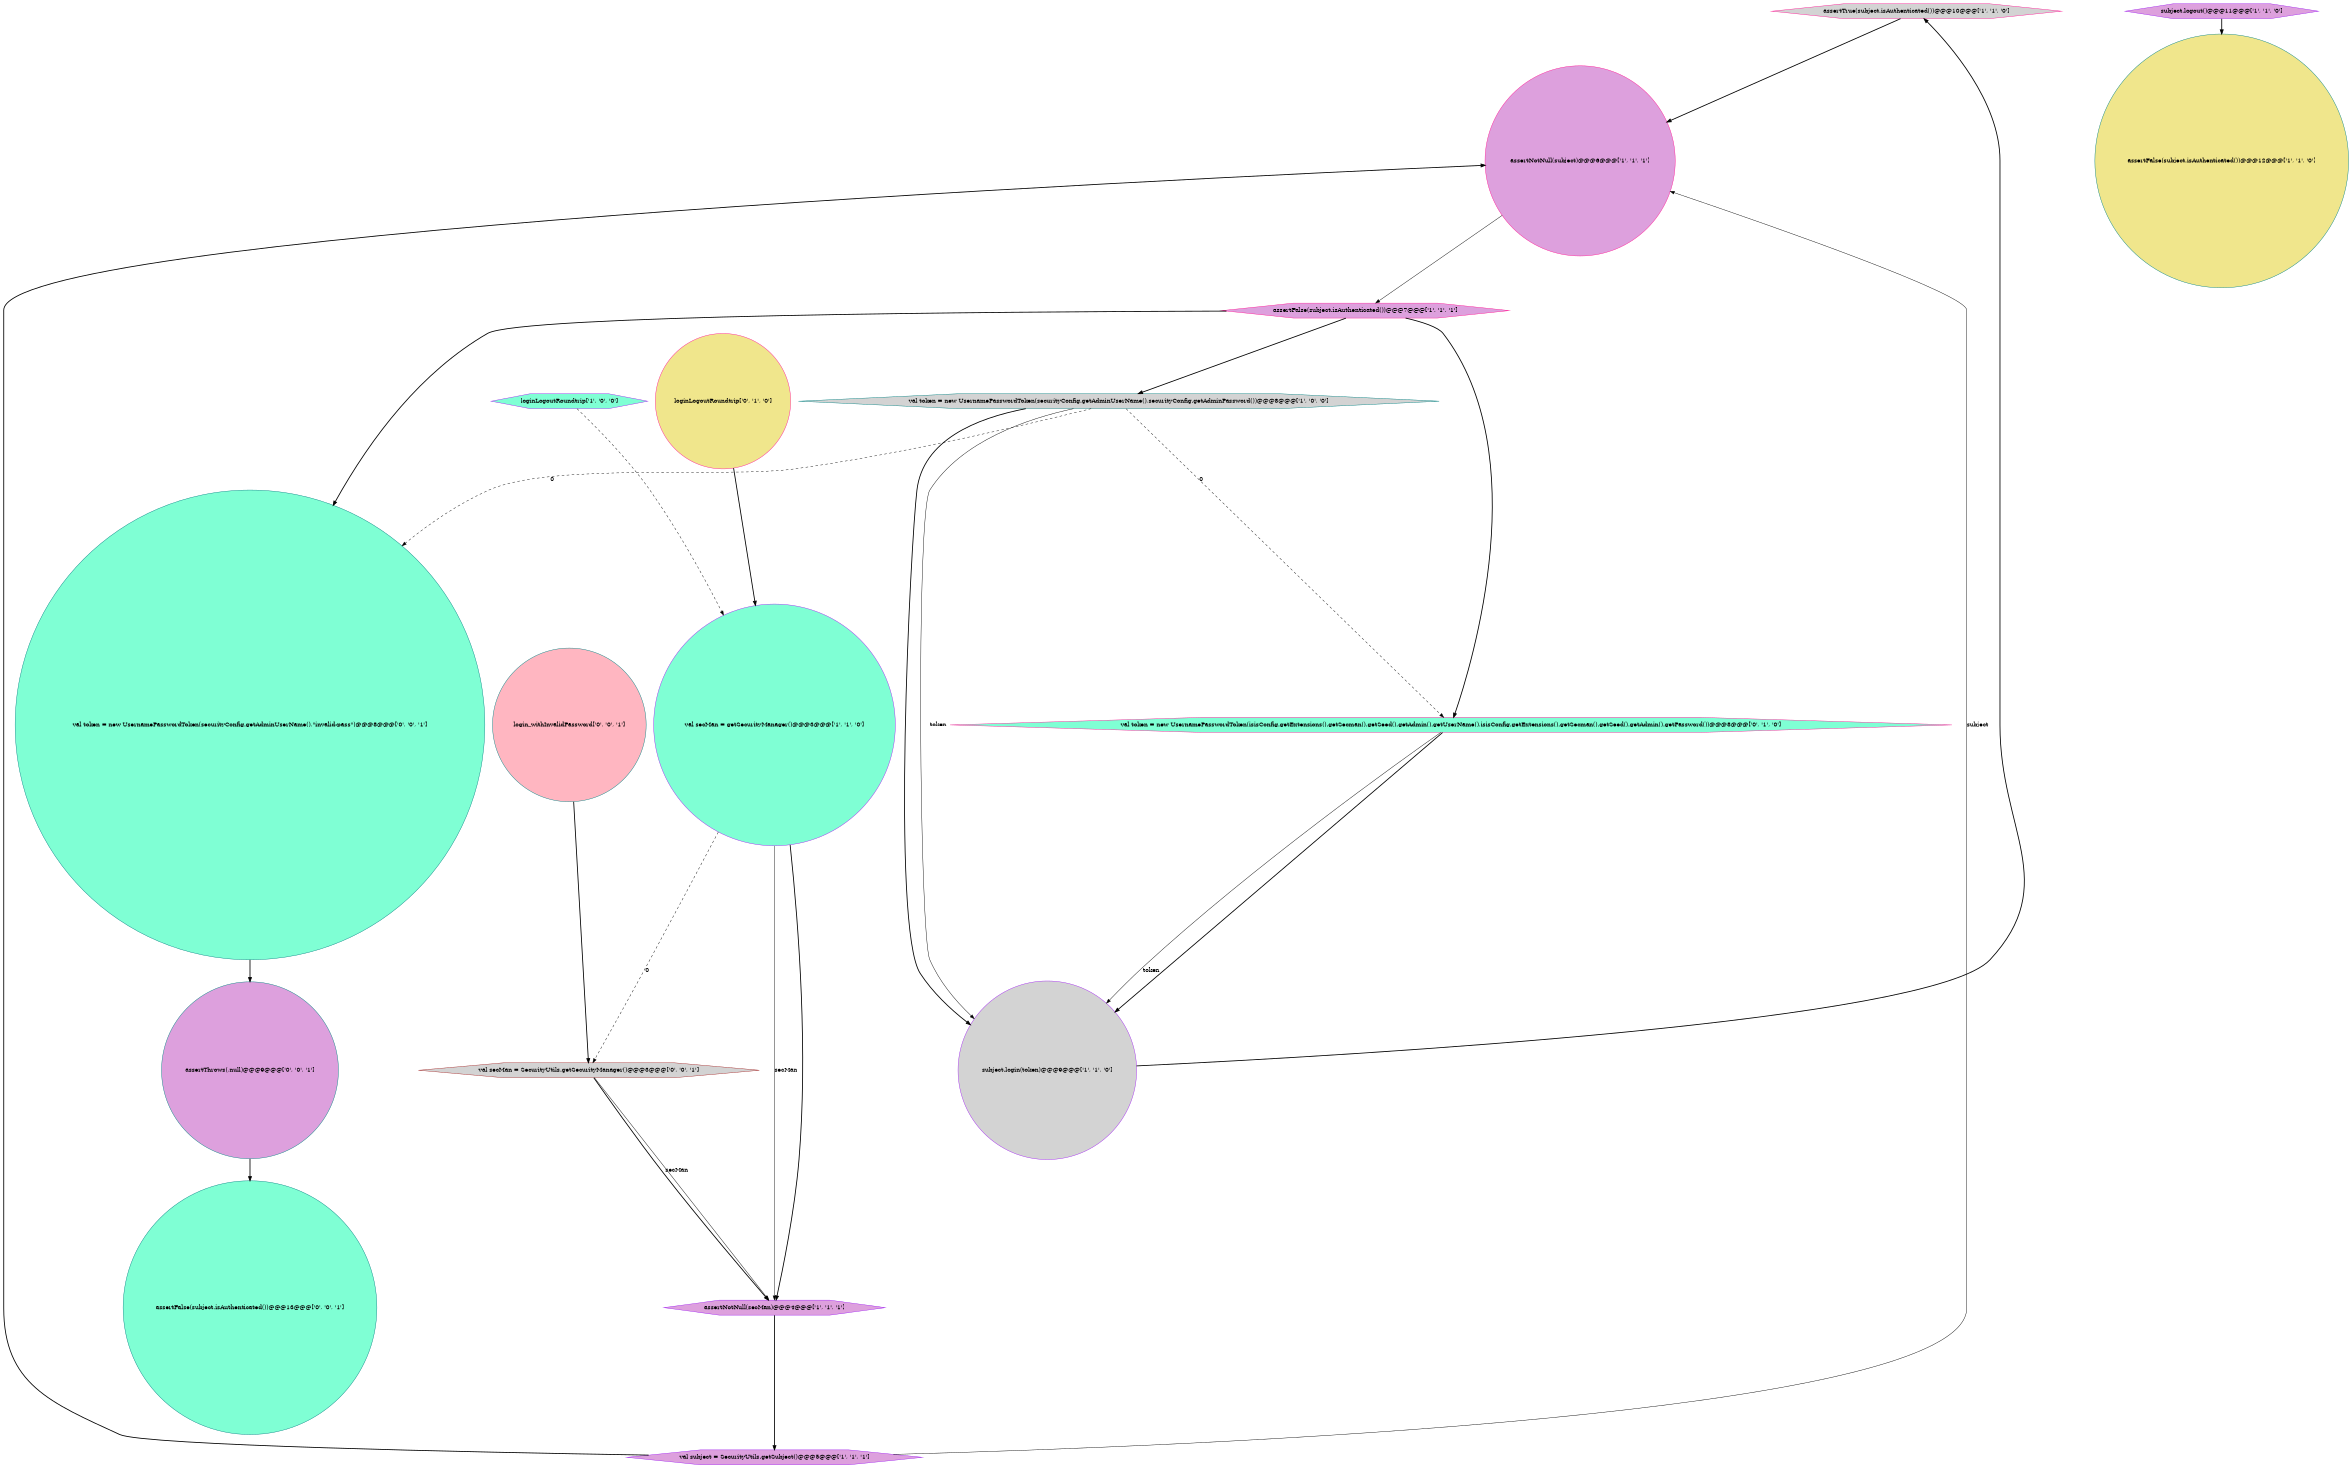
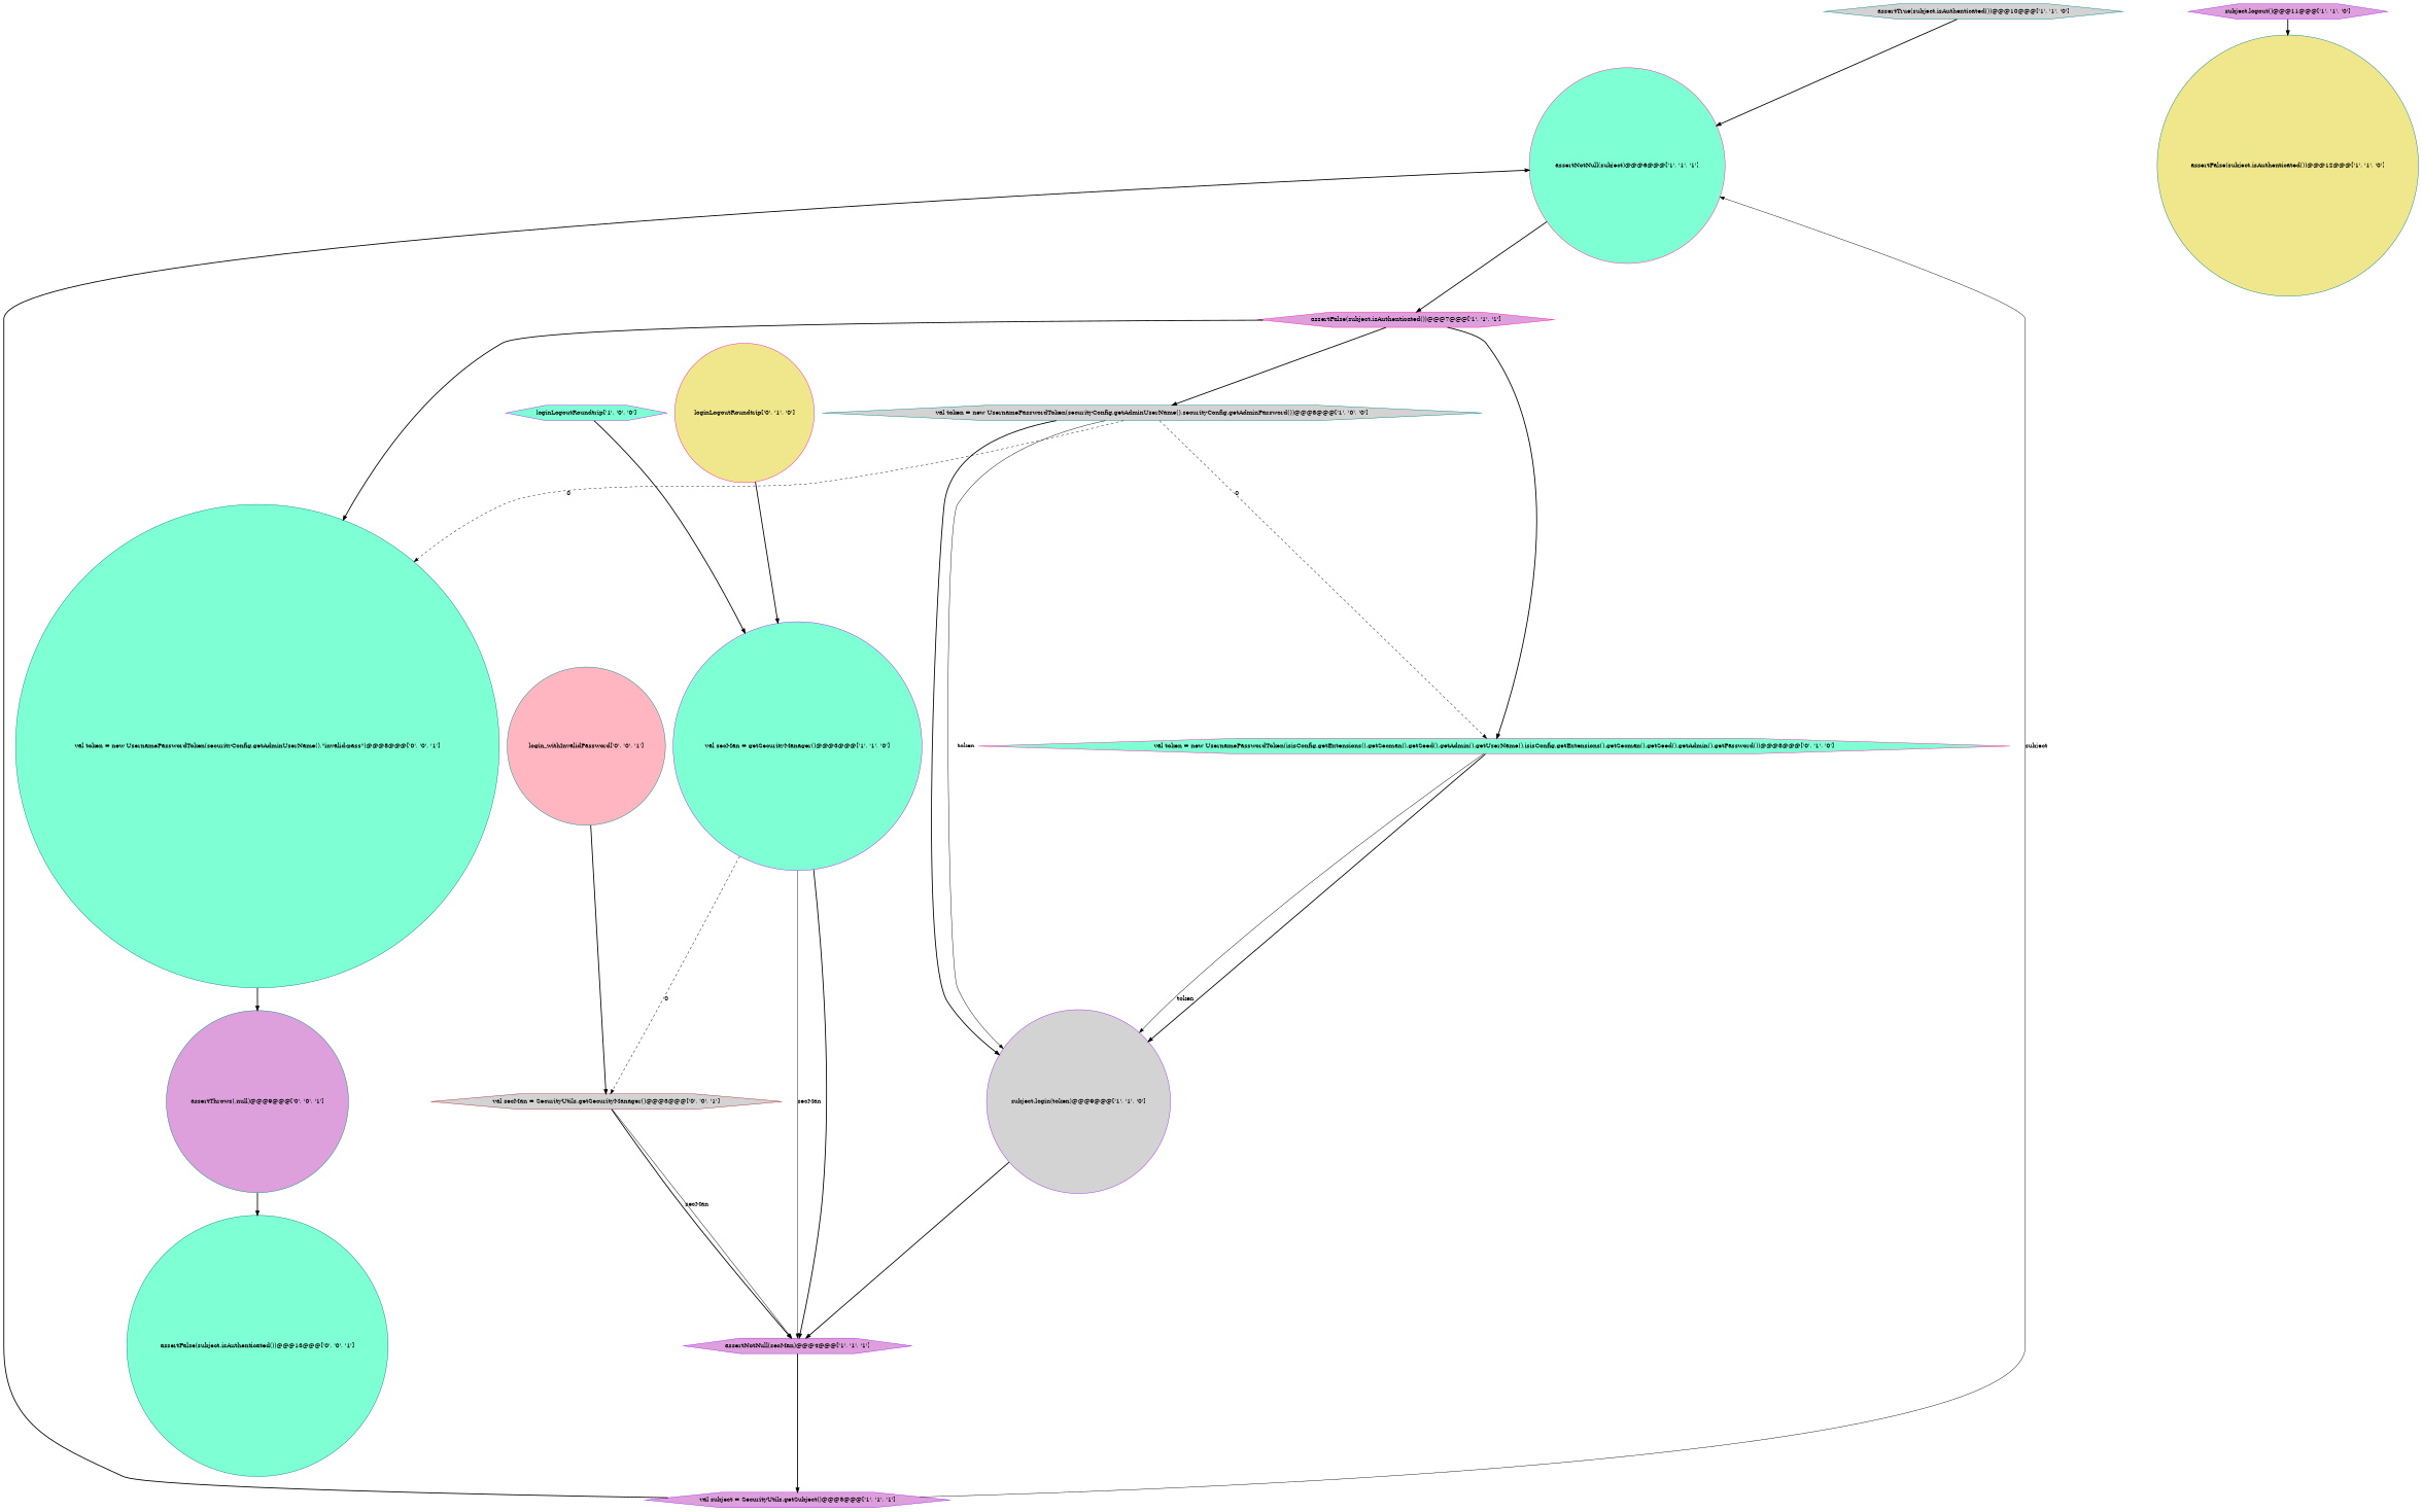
  digraph {
    node [color=purple fillcolor=aquamarine shape=hexagon style=filled]
    edge [style=bold]
-   n1 [color=deeppink fillcolor=lightgrey label="assertTrue(subject.isAuthenticated())@@@10@@@['1', '1', '0']"]
-   n2 [color=deeppink fillcolor=plum label="assertNotNull(subject)@@@6@@@['1', '1', '1']" shape=circle]
+   n1 [color=teal fillcolor=lightgrey label="assertTrue(subject.isAuthenticated())@@@10@@@['1', '1', '0']"]
+   n2 [color=deeppink label="assertNotNull(subject)@@@6@@@['1', '1', '1']" shape=circle]
    n3 [fillcolor=plum label="subject.logout()@@@11@@@['1', '1', '0']"]
    n4 [color=teal fillcolor=khaki label="assertFalse(subject.isAuthenticated())@@@12@@@['1', '1', '0']" shape=circle]
    n5 [color=deeppink label="val token = new UsernamePasswordToken(isisConfig.getExtensions().getSecman().getSeed().getAdmin().getUserName(),isisConfig.getExtensions().getSecman().getSeed().getAdmin().getPassword())@@@8@@@['0', '1', '0']"]
    n6 [fillcolor=lightgrey label="subject.login(token)@@@9@@@['1', '1', '0']" shape=circle]
    n7 [fillcolor=plum label="val subject = SecurityUtils.getSubject()@@@5@@@['1', '1', '1']"]
    n8 [color=deeppink fillcolor=plum label="assertFalse(subject.isAuthenticated())@@@7@@@['1', '1', '1']"]
    n9 [color=teal label="assertFalse(subject.isAuthenticated())@@@13@@@['0', '0', '1']" shape=circle]
    n10 [color=teal label="val token = new UsernamePasswordToken(securityConfig.getAdminUserName(),\"invalid-pass\")@@@8@@@['0', '0', '1']" shape=circle]
    n11 [color=teal fillcolor=lightgrey label="val token = new UsernamePasswordToken(securityConfig.getAdminUserName(),securityConfig.getAdminPassword())@@@8@@@['1', '0', '0']"]
    n12 [color=teal fillcolor=plum label="assertThrows(,null)@@@9@@@['0', '0', '1']" shape=circle]
    n13 [color=teal fillcolor=lightpink label="login_withInvalidPassword['0', '0', '1']" shape=circle]
    n14 [color=brown fillcolor=lightgrey label="val secMan = SecurityUtils.getSecurityManager()@@@3@@@['0', '0', '1']"]
    n15 [fillcolor=plum label="assertNotNull(secMan)@@@4@@@['1', '1', '1']"]
    n16 [color=deeppink fillcolor=khaki label="loginLogoutRoundtrip['0', '1', '0']" shape=circle]
    n17 [label="val secMan = getSecurityManager()@@@3@@@['1', '1', '0']" shape=circle]
    n18 [label="loginLogoutRoundtrip['1', '0', '0']"]
    n1 -> n2
-   n2 -> n8 [style=solid]
+   n2 -> n8
    n3 -> n4
    n5 -> n6
    n5 -> n6 [label=token style=solid]
-   n6 -> n1
+   n6 -> n15
    n7 -> n2
    n7 -> n2 [label=subject style=solid]
    n8 -> n5
    n8 -> n10
    n8 -> n11
    n10 -> n12
    n11 -> n5 [label=0 style=dashed]
    n11 -> n6
    n11 -> n6 [label=token style=solid]
    n11 -> n10 [label=0 style=dashed]
    n12 -> n9
    n13 -> n14
    n14 -> n15 [label=secMan style=solid]
    n14 -> n15
    n15 -> n7
    n16 -> n17
    n17 -> n14 [label=0 style=dashed]
    n17 -> n15
    n17 -> n15 [label=secMan style=solid]
-   n18 -> n17 [style=dashed]
+   n18 -> n17
  }
